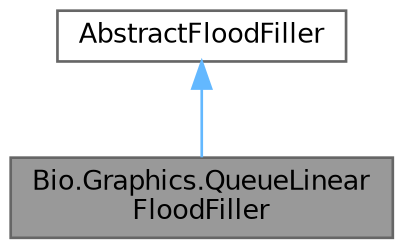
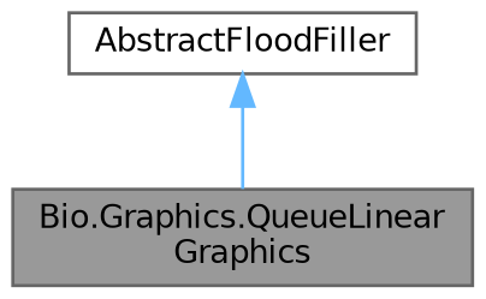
  digraph {
    node [color=gray40 fontname=Helvetica fontsize=10 shape=box style=filled]
-   n1 [fillcolor=grey60 fontcolor=black height=0.2 label="Bio.Graphics.QueueLinear\lFloodFiller" width=0.4]
+   n1 [fillcolor=grey60 fontcolor=black height=0.2 label="Bio.Graphics.QueueLinear\lGraphics" width=0.4]
    n2 [fillcolor=white height=0.2 label=AbstractFloodFiller width=0.4]
    n2 -> n1 [color=steelblue1 dir=back fontname=Helvetica fontsize=10 labelfontname=Helvetica labelfontsize=10 style=solid]
  }
